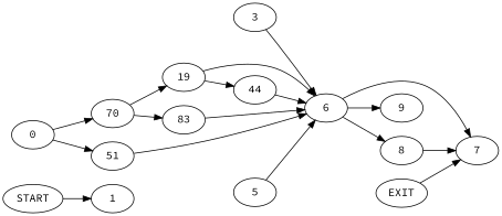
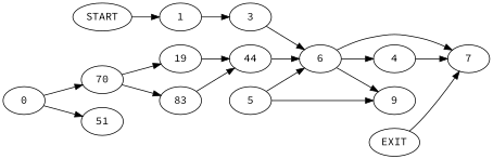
  digraph {
    fontname="Source Code Pro"
    rankdir=LR
    node [fontname="Source Code Pro"]
    edge [fontname="Source Code Pro"]
    n1 [label=START]
    1
    3
    n4 [label=EXIT]
    7
    6
    n7 [label=0]
    n8 [label=70]
    n9 [label=51]
    5
    9
-   8
+   8 [label=4]
    n13 [label=19]
    n14 [label=83]
    n15 [label=44]
    n1 -> 1
+   1 -> 3
    3 -> 6
    n4 -> 7
    6 -> 7
    6 -> 9
    6 -> 8
    n7 -> n8
    n7 -> n9
    n8 -> n13
    n8 -> n14
-   n9 -> 6
    5 -> 6
+   5 -> 9
    8 -> 7
-   n13 -> 6
    n13 -> n15
-   n14 -> 6
+   n14 -> n15
    n15 -> 6
  }
